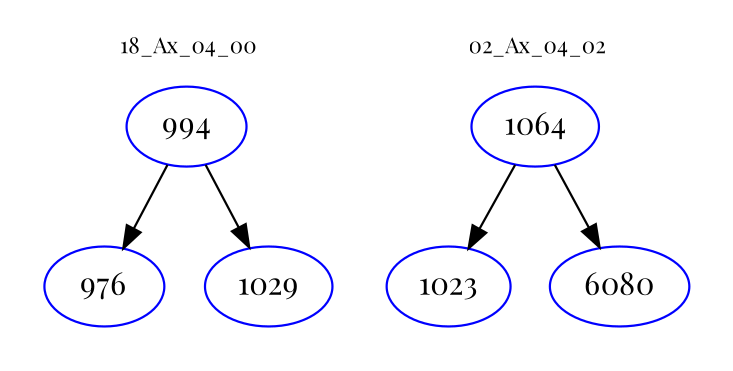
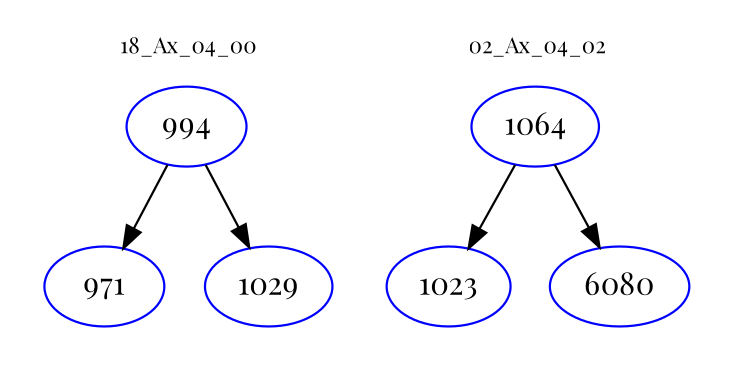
  digraph {
    fontname="Playfair Display"
    node [color=blue fontname="Playfair Display"]
    edge [color=black fontname="Playfair Display"]
    n1 [label=994]
-   n2 [label=976]
+   n2 [label=971]
    n3 [label=1029]
    n4 [label=1064]
    n5 [label=1023]
    n6 [label=6080]
    subgraph cluster_1 {
      color=white
      fontsize=10
      label="18_Ax_04_00"
      n1
      n2
      n3
    }
    subgraph cluster_2 {
      color=white
      fontsize=10
      label="02_Ax_04_02"
      n4
      n5
      n6
    }
    n1 -> n2
    n1 -> n3
    n4 -> n5
    n4 -> n6
  }
